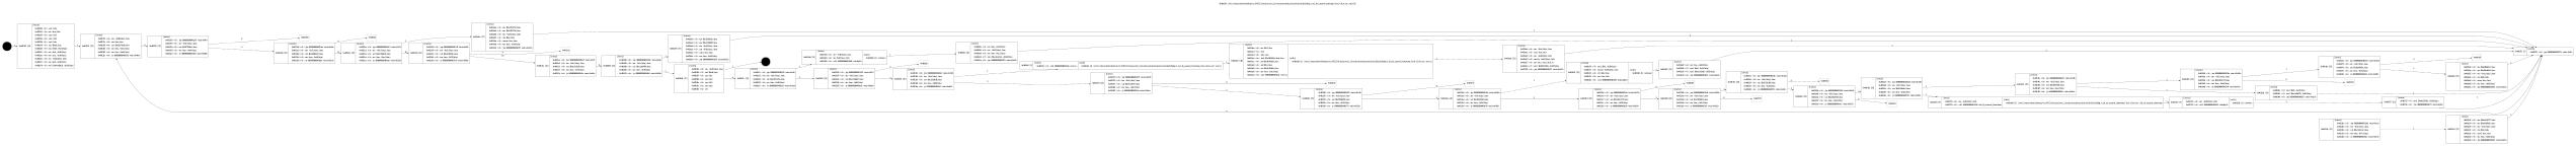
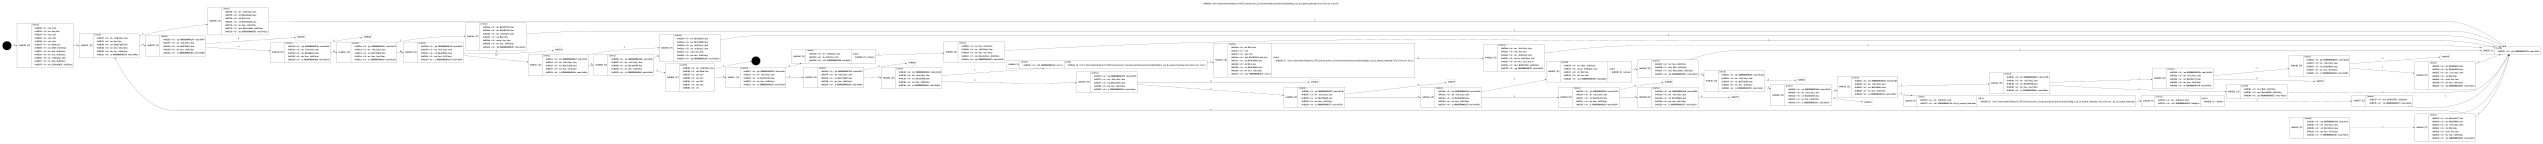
  digraph {
    fontname="IBM Plex Mono"
    label="0x401250 (/mnt/c/Users/mathe/Desktop/tcc/POCII/binaries/extr_linuxdriversnetwirelessinteliwlwififwdbg.h_iwl_fw_suspend_timestamp_Final-ollvm.out::main(0))"
    labelloc=t
    rankdir=LR
    node [fontname="IBM Plex Mono" shape=record]
    edge [fontname="IBM Plex Mono"]
    Entry [fillcolor=black height=0.3 shape=circle style=filled width=0.3]
    n2 [label="{\n     0x401250 [43]\l\n     | [instrs]\l\n     &nbsp;&nbsp;0x401250 \<+1\>: push %rbp\l\n     &nbsp;&nbsp;0x401251 \<+3\>: mov %rsp,%rbp\l\n     &nbsp;&nbsp;0x401254 \<+2\>: push %r15\l\n     &nbsp;&nbsp;0x401256 \<+2\>: push %r14\l\n     &nbsp;&nbsp;0x401258 \<+1\>: push %rbx\l\n     &nbsp;&nbsp;0x401259 \<+7\>: sub $0xb8,%rsp\l\n     &nbsp;&nbsp;0x401260 \<+7\>: movl $0x0,-0x24(%rbp)\l\n     &nbsp;&nbsp;0x401267 \<+3\>: mov %edi,-0x28(%rbp)\l\n     &nbsp;&nbsp;0x40126a \<+4\>: mov %rsi,-0x30(%rbp)\l\n     &nbsp;&nbsp;0x40126e \<+3\>: mov -0x28(%rbp),%edi\l\n     &nbsp;&nbsp;0x401271 \<+3\>: mov %edi,-0x20(%rbp)\l\n     &nbsp;&nbsp;0x401274 \<+7\>: movl $0x9c4f8e32,-0x58(%rbp)\l\n  }"]
    n3 [label="{\n     0x40127b [23]\l\n     | [instrs]\l\n     &nbsp;&nbsp;0x40127b \<+3\>: mov -0x58(%rbp),%eax\l\n     &nbsp;&nbsp;0x40127e \<+2\>: mov %eax,%ecx\l\n     &nbsp;&nbsp;0x401280 \<+6\>: sub $0x8127fa89,%ecx\l\n     &nbsp;&nbsp;0x401286 \<+3\>: mov %eax,-0x5c(%rbp)\l\n     &nbsp;&nbsp;0x401289 \<+3\>: mov %ecx,-0x60(%rbp)\l\n     &nbsp;&nbsp;0x40128c \<+6\>: je 0000000000401706 \<main+0x4b6\>\l\n  }"]
+   n4 [label="{\n     0x401706 [31]\l\n     | [instrs]\l\n     &nbsp;&nbsp;0x401706 \<+3\>: mov -0x44(%rbp),%eax\l\n     &nbsp;&nbsp;0x401709 \<+5\>: add $0xbe56fa02,%eax\l\n     &nbsp;&nbsp;0x40170e \<+3\>: add $0x1,%eax\l\n     &nbsp;&nbsp;0x401711 \<+5\>: sub $0xbe56fa02,%eax\l\n     &nbsp;&nbsp;0x401716 \<+3\>: mov %eax,-0x44(%rbp)\l\n     &nbsp;&nbsp;0x401719 \<+7\>: movl $0xbc5c56d0,-0x58(%rbp)\l\n     &nbsp;&nbsp;0x401720 \<+5\>: jmp 0000000000401871 \<main+0x621\>\l\n  }"]
    n5 [label="{\n     0x401292 [22]\l\n     | [instrs]\l\n     &nbsp;&nbsp;0x401292 \<+5\>: jmp 0000000000401297 \<main+0x47\>\l\n     &nbsp;&nbsp;0x401297 \<+3\>: mov -0x5c(%rbp),%eax\l\n     &nbsp;&nbsp;0x40129a \<+5\>: sub $0x87790dcd,%eax\l\n     &nbsp;&nbsp;0x40129f \<+3\>: mov %eax,-0x64(%rbp)\l\n     &nbsp;&nbsp;0x4012a2 \<+6\>: je 0000000000401555 \<main+0x305\>\l\n  }"]
    n6 [label="{\n     0x401871 [5]\l\n     | [instrs]\l\n     &nbsp;&nbsp;0x401871 \<+5\>: jmp 000000000040127b \<main+0x2b\>\l\n  }"]
    n7 [label="{\n     0x401555\l\n  }" style=dashed]
    n8 [label="{\n     0x4012a8 [22]\l\n     | [instrs]\l\n     &nbsp;&nbsp;0x4012a8 \<+5\>: jmp 00000000004012ad \<main+0x5d\>\l\n     &nbsp;&nbsp;0x4012ad \<+3\>: mov -0x5c(%rbp),%eax\l\n     &nbsp;&nbsp;0x4012b0 \<+5\>: sub $0x8d8641b1,%eax\l\n     &nbsp;&nbsp;0x4012b5 \<+3\>: mov %eax,-0x68(%rbp)\l\n     &nbsp;&nbsp;0x4012b8 \<+6\>: je 000000000040181d \<main+0x5cd\>\l\n  }"]
    n9 [label="{\n     0x40181d\l\n  }" style=dashed]
    n10 [label="{\n     0x4012be [22]\l\n     | [instrs]\l\n     &nbsp;&nbsp;0x4012be \<+5\>: jmp 00000000004012c3 \<main+0x73\>\l\n     &nbsp;&nbsp;0x4012c3 \<+3\>: mov -0x5c(%rbp),%eax\l\n     &nbsp;&nbsp;0x4012c6 \<+5\>: sub $0x9c4f8e32,%eax\l\n     &nbsp;&nbsp;0x4012cb \<+3\>: mov %eax,-0x6c(%rbp)\l\n     &nbsp;&nbsp;0x4012ce \<+6\>: je 00000000004014aa \<main+0x25a\>\l\n  }"]
    Exit [fillcolor=black height=0.3 peripheries=2 shape=circle style=filled width=0.3]
    n12 [label="{\n     0x4014aa [27]\l\n     | [instrs]\l\n     &nbsp;&nbsp;0x4014aa \<+5\>: mov $0xc87e37b4,%eax\l\n     &nbsp;&nbsp;0x4014af \<+5\>: mov $0x2d521760,%ecx\l\n     &nbsp;&nbsp;0x4014b4 \<+3\>: mov -0x20(%rbp),%edx\l\n     &nbsp;&nbsp;0x4014b7 \<+3\>: cmp $0x2,%edx\l\n     &nbsp;&nbsp;0x4014ba \<+3\>: cmovne %ecx,%eax\l\n     &nbsp;&nbsp;0x4014bd \<+3\>: mov %eax,-0x58(%rbp)\l\n     &nbsp;&nbsp;0x4014c0 \<+5\>: jmp 0000000000401871 \<main+0x621\>\l\n  }"]
    n13 [label="{\n     0x4012d4 [22]\l\n     | [instrs]\l\n     &nbsp;&nbsp;0x4012d4 \<+5\>: jmp 00000000004012d9 \<main+0x89\>\l\n     &nbsp;&nbsp;0x4012d9 \<+3\>: mov -0x5c(%rbp),%eax\l\n     &nbsp;&nbsp;0x4012dc \<+5\>: sub $0xa233f35e,%eax\l\n     &nbsp;&nbsp;0x4012e1 \<+3\>: mov %eax,-0x70(%rbp)\l\n     &nbsp;&nbsp;0x4012e4 \<+6\>: je 00000000004017de \<main+0x58e\>\l\n  }"]
    n14 [label="{\n     0x401737 [12]\l\n     | [instrs]\l\n     &nbsp;&nbsp;0x401737 \<+7\>: movl $0x4b537505,-0x58(%rbp)\l\n     &nbsp;&nbsp;0x40173e \<+5\>: jmp 0000000000401871 \<main+0x621\>\l\n  }"]
    n15 [label="{\n     0x4017de\l\n  }" style=dashed]
    n16 [label="{\n     0x4012ea [22]\l\n     | [instrs]\l\n     &nbsp;&nbsp;0x4012ea \<+5\>: jmp 00000000004012ef \<main+0x9f\>\l\n     &nbsp;&nbsp;0x4012ef \<+3\>: mov -0x5c(%rbp),%eax\l\n     &nbsp;&nbsp;0x4012f2 \<+5\>: sub $0xbc5c56d0,%eax\l\n     &nbsp;&nbsp;0x4012f7 \<+3\>: mov %eax,-0x74(%rbp)\l\n     &nbsp;&nbsp;0x4012fa \<+6\>: je 000000000040169e \<main+0x44e\>\l\n  }"]
    n17 [label="{\n     0x40172e [9]\l\n     | [instrs]\l\n     &nbsp;&nbsp;0x40172e \<+4\>: mov -0x40(%rbp),%rdi\l\n     &nbsp;&nbsp;0x401732 \<+5\>: call 0000000000401030 \<free@plt\>\l\n     | [calls]\l\n     &nbsp;&nbsp;0x401030 \{1\} (unknown)\l\n  }"]
    n18 [label="{\n     0x40169e [27]\l\n     | [instrs]\l\n     &nbsp;&nbsp;0x40169e \<+5\>: mov $0x376f8efd,%eax\l\n     &nbsp;&nbsp;0x4016a3 \<+5\>: mov $0xcf2e00f8,%ecx\l\n     &nbsp;&nbsp;0x4016a8 \<+3\>: mov -0x44(%rbp),%edx\l\n     &nbsp;&nbsp;0x4016ab \<+3\>: cmp -0x38(%rbp),%edx\l\n     &nbsp;&nbsp;0x4016ae \<+3\>: cmovl %ecx,%eax\l\n     &nbsp;&nbsp;0x4016b1 \<+3\>: mov %eax,-0x58(%rbp)\l\n     &nbsp;&nbsp;0x4016b4 \<+5\>: jmp 0000000000401871 \<main+0x621\>\l\n  }"]
    n19 [label="{\n     0x401300 [22]\l\n     | [instrs]\l\n     &nbsp;&nbsp;0x401300 \<+5\>: jmp 0000000000401305 \<main+0xb5\>\l\n     &nbsp;&nbsp;0x401305 \<+3\>: mov -0x5c(%rbp),%eax\l\n     &nbsp;&nbsp;0x401308 \<+5\>: sub $0xc1a8d478,%eax\l\n     &nbsp;&nbsp;0x40130d \<+3\>: mov %eax,-0x78(%rbp)\l\n     &nbsp;&nbsp;0x401310 \<+6\>: je 000000000040184d \<main+0x5fd\>\l\n  }"]
    n20 [label="{\n     0x4016e6 [32]\l\n     | [instrs]\l\n     &nbsp;&nbsp;0x4016e6 \<+6\>: mov -0xbc(%rbp),%ecx\l\n     &nbsp;&nbsp;0x4016ec \<+3\>: imul %eax,%ecx\l\n     &nbsp;&nbsp;0x4016ef \<+4\>: mov -0x40(%rbp),%rsi\l\n     &nbsp;&nbsp;0x4016f3 \<+4\>: movslq -0x44(%rbp),%rdi\l\n     &nbsp;&nbsp;0x4016f7 \<+3\>: mov %ecx,(%rsi,%rdi,4)\l\n     &nbsp;&nbsp;0x4016fa \<+7\>: movl $0x8127fa89,-0x58(%rbp)\l\n     &nbsp;&nbsp;0x401701 \<+5\>: jmp 0000000000401871 \<main+0x621\>\l\n  }"]
    n21 [label="{\n     0x40184d [17]\l\n     | [instrs]\l\n     &nbsp;&nbsp;0x40184d \<+3\>: mov -0x24(%rbp),%eax\l\n     &nbsp;&nbsp;0x401850 \<+7\>: add $0xb8,%rsp\l\n     &nbsp;&nbsp;0x401857 \<+1\>: pop %rbx\l\n     &nbsp;&nbsp;0x401858 \<+2\>: pop %r14\l\n     &nbsp;&nbsp;0x40185a \<+2\>: pop %r15\l\n     &nbsp;&nbsp;0x40185c \<+1\>: pop %rbp\l\n     &nbsp;&nbsp;0x40185d \<+1\>: ret\l\n  }"]
    n22 [label="{\n     0x4016be [40]\l\n     | [instrs]\l\n     &nbsp;&nbsp;0x4016be \<+5\>: mov $0x2,%ecx\l\n     &nbsp;&nbsp;0x4016c3 \<+1\>: cltd\l\n     &nbsp;&nbsp;0x4016c4 \<+2\>: idiv %ecx\l\n     &nbsp;&nbsp;0x4016c6 \<+6\>: imul $0xfffffffe,%edx,%ecx\l\n     &nbsp;&nbsp;0x4016cc \<+6\>: add $0x4bf9563e,%ecx\l\n     &nbsp;&nbsp;0x4016d2 \<+3\>: add $0x1,%ecx\l\n     &nbsp;&nbsp;0x4016d5 \<+6\>: sub $0x4bf9563e,%ecx\l\n     &nbsp;&nbsp;0x4016db \<+6\>: mov %ecx,-0xbc(%rbp)\l\n     &nbsp;&nbsp;0x4016e1 \<+5\>: call 0000000000401160 \<next_i\>\l\n     | [calls]\l\n     &nbsp;&nbsp;0x401160 \{1\} (/mnt/c/Users/mathe/Desktop/tcc/POCII/binaries/extr_linuxdriversnetwirelessinteliwlwififwdbg.h_iwl_fw_suspend_timestamp_Final-ollvm.out::next_i)\l\n  }"]
    n23 [label="{\n     0x40132c [22]\l\n     | [instrs]\l\n     &nbsp;&nbsp;0x40132c \<+5\>: jmp 0000000000401331 \<main+0xe1\>\l\n     &nbsp;&nbsp;0x401331 \<+3\>: mov -0x5c(%rbp),%eax\l\n     &nbsp;&nbsp;0x401334 \<+5\>: sub $0xc87e37b4,%eax\l\n     &nbsp;&nbsp;0x401339 \<+3\>: mov %eax,-0x80(%rbp)\l\n     &nbsp;&nbsp;0x40133c \<+6\>: je 00000000004015fd \<main+0x3ad\>\l\n  }"]
    n24 [label="{\n     0x401316 [22]\l\n     | [instrs]\l\n     &nbsp;&nbsp;0x401316 \<+5\>: jmp 000000000040131b \<main+0xcb\>\l\n     &nbsp;&nbsp;0x40131b \<+3\>: mov -0x5c(%rbp),%eax\l\n     &nbsp;&nbsp;0x40131e \<+5\>: sub $0xc3a12ca2,%eax\l\n     &nbsp;&nbsp;0x401323 \<+3\>: mov %eax,-0x7c(%rbp)\l\n     &nbsp;&nbsp;0x401326 \<+6\>: je 000000000040161f \<main+0x3cf\>\l\n  }"]
    n25 [label="{\n     0x40161f [27]\l\n     | [instrs]\l\n     &nbsp;&nbsp;0x40161f \<+5\>: mov $0xeb2c8737,%eax\l\n     &nbsp;&nbsp;0x401624 \<+5\>: mov $0x56459b8c,%ecx\l\n     &nbsp;&nbsp;0x401629 \<+3\>: mov -0x1c(%rbp),%edx\l\n     &nbsp;&nbsp;0x40162c \<+3\>: cmp $0x1,%edx\l\n     &nbsp;&nbsp;0x40162f \<+3\>: cmovl %ecx,%eax\l\n     &nbsp;&nbsp;0x401632 \<+3\>: mov %eax,-0x58(%rbp)\l\n     &nbsp;&nbsp;0x401635 \<+5\>: jmp 0000000000401871 \<main+0x621\>\l\n  }"]
    n26 [label="{\n     0x401687 [23]\l\n     | [instrs]\l\n     &nbsp;&nbsp;0x401687 \<+4\>: mov %rax,-0x40(%rbp)\l\n     &nbsp;&nbsp;0x40168b \<+7\>: movl $0x0,-0x44(%rbp)\l\n     &nbsp;&nbsp;0x401692 \<+7\>: movl $0xbc5c56d0,-0x58(%rbp)\l\n     &nbsp;&nbsp;0x401699 \<+5\>: jmp 0000000000401871 \<main+0x621\>\l\n  }"]
    n27 [label="{\n     0x4015fd [13]\l\n     | [instrs]\l\n     &nbsp;&nbsp;0x4015fd \<+4\>: mov -0x30(%rbp),%rax\l\n     &nbsp;&nbsp;0x401601 \<+4\>: mov 0x8(%rax),%rdi\l\n     &nbsp;&nbsp;0x401605 \<+5\>: call 0000000000401060 \<atoi@plt\>\l\n     | [calls]\l\n     &nbsp;&nbsp;0x401060 \{1\} (unknown)\l\n  }"]
    n28 [label="{\n     0x401342 [25]\l\n     | [instrs]\l\n     &nbsp;&nbsp;0x401342 \<+5\>: jmp 0000000000401347 \<main+0xf7\>\l\n     &nbsp;&nbsp;0x401347 \<+3\>: mov -0x5c(%rbp),%eax\l\n     &nbsp;&nbsp;0x40134a \<+5\>: sub $0xcc26d867,%eax\l\n     &nbsp;&nbsp;0x40134f \<+6\>: mov %eax,-0x84(%rbp)\l\n     &nbsp;&nbsp;0x401355 \<+6\>: je 000000000040185e \<main+0x60e\>\l\n  }"]
    n29 [label="{\n     0x401487\l\n  }" style=dashed]
    n30 [label="{\n     0x40160a [21]\l\n     | [instrs]\l\n     &nbsp;&nbsp;0x40160a \<+3\>: mov %eax,-0x34(%rbp)\l\n     &nbsp;&nbsp;0x40160d \<+3\>: mov -0x34(%rbp),%eax\l\n     &nbsp;&nbsp;0x401610 \<+3\>: mov %eax,-0x1c(%rbp)\l\n     &nbsp;&nbsp;0x401613 \<+7\>: movl $0xc3a12ca2,-0x58(%rbp)\l\n     &nbsp;&nbsp;0x40161a \<+5\>: jmp 0000000000401871 \<main+0x621\>\l\n  }"]
    n31 [label="{\n     0x40185e\l\n  }" style=dashed]
    n32 [label="{\n     0x40135b [25]\l\n     | [instrs]\l\n     &nbsp;&nbsp;0x40135b \<+5\>: jmp 0000000000401360 \<main+0x110\>\l\n     &nbsp;&nbsp;0x401360 \<+3\>: mov -0x5c(%rbp),%eax\l\n     &nbsp;&nbsp;0x401363 \<+5\>: sub $0xcf2e00f8,%eax\l\n     &nbsp;&nbsp;0x401368 \<+6\>: mov %eax,-0x88(%rbp)\l\n     &nbsp;&nbsp;0x40136e \<+6\>: je 00000000004016b9 \<main+0x469\>\l\n  }"]
    n33 [label="{\n     0x401655 [27]\l\n     | [instrs]\l\n     &nbsp;&nbsp;0x401655 \<+5\>: mov $0x8d8641b1,%eax\l\n     &nbsp;&nbsp;0x40165a \<+5\>: mov $0xf66dbf6d,%ecx\l\n     &nbsp;&nbsp;0x40165f \<+3\>: mov -0x1c(%rbp),%edx\l\n     &nbsp;&nbsp;0x401662 \<+3\>: cmp $0x0,%edx\l\n     &nbsp;&nbsp;0x401665 \<+3\>: cmove %ecx,%eax\l\n     &nbsp;&nbsp;0x401668 \<+3\>: mov %eax,-0x58(%rbp)\l\n     &nbsp;&nbsp;0x40166b \<+5\>: jmp 0000000000401871 \<main+0x621\>\l\n  }"]
    n34 [label="{\n     0x4016b9 [5]\l\n     | [instrs]\l\n     &nbsp;&nbsp;0x4016b9 \<+5\>: call 0000000000401160 \<next_i\>\l\n     | [calls]\l\n     &nbsp;&nbsp;0x401160 \{1\} (/mnt/c/Users/mathe/Desktop/tcc/POCII/binaries/extr_linuxdriversnetwirelessinteliwlwififwdbg.h_iwl_fw_suspend_timestamp_Final-ollvm.out::next_i)\l\n  }"]
    n35 [label="{\n     0x401374 [25]\l\n     | [instrs]\l\n     &nbsp;&nbsp;0x401374 \<+5\>: jmp 0000000000401379 \<main+0x129\>\l\n     &nbsp;&nbsp;0x401379 \<+3\>: mov -0x5c(%rbp),%eax\l\n     &nbsp;&nbsp;0x40137c \<+5\>: sub $0xeb2c8737,%eax\l\n     &nbsp;&nbsp;0x401381 \<+6\>: mov %eax,-0x8c(%rbp)\l\n     &nbsp;&nbsp;0x401387 \<+6\>: je 000000000040163a \<main+0x3ea\>\l\n  }"]
    n36 [label="{\n     0x40146e [25]\l\n     | [instrs]\l\n     &nbsp;&nbsp;0x40146e \<+5\>: jmp 0000000000401473 \<main+0x223\>\l\n     &nbsp;&nbsp;0x401473 \<+3\>: mov -0x5c(%rbp),%eax\l\n     &nbsp;&nbsp;0x401476 \<+5\>: sub $0x56459b8c,%eax\l\n     &nbsp;&nbsp;0x40147b \<+6\>: mov %eax,-0xb4(%rbp)\l\n     &nbsp;&nbsp;0x401481 \<+6\>: je 0000000000401655 \<main+0x405\>\l\n  }"]
    n37 [label="{\n     0x40163a\l\n  }" style=dashed]
    n38 [label="{\n     0x40138d [25]\l\n     | [instrs]\l\n     &nbsp;&nbsp;0x40138d \<+5\>: jmp 0000000000401392 \<main+0x142\>\l\n     &nbsp;&nbsp;0x401392 \<+3\>: mov -0x5c(%rbp),%eax\l\n     &nbsp;&nbsp;0x401395 \<+5\>: sub $0xf31868f4,%eax\l\n     &nbsp;&nbsp;0x40139a \<+6\>: mov %eax,-0x90(%rbp)\l\n     &nbsp;&nbsp;0x4013a0 \<+6\>: je 0000000000401771 \<main+0x521\>\l\n  }"]
    n39 [label="{\n     0x401743\l\n  }" style=dashed]
    n40 [label="{\n     0x401771\l\n  }" style=dashed]
    n41 [label="{\n     0x4013a6 [25]\l\n     | [instrs]\l\n     &nbsp;&nbsp;0x4013a6 \<+5\>: jmp 00000000004013ab \<main+0x15b\>\l\n     &nbsp;&nbsp;0x4013ab \<+3\>: mov -0x5c(%rbp),%eax\l\n     &nbsp;&nbsp;0x4013ae \<+5\>: sub $0xf66dbf6d,%eax\l\n     &nbsp;&nbsp;0x4013b3 \<+6\>: mov %eax,-0x94(%rbp)\l\n     &nbsp;&nbsp;0x4013b9 \<+6\>: je 0000000000401670 \<main+0x420\>\l\n  }"]
    n42 [label="{\n     0x401455 [25]\l\n     | [instrs]\l\n     &nbsp;&nbsp;0x401455 \<+5\>: jmp 000000000040145a \<main+0x20a\>\l\n     &nbsp;&nbsp;0x40145a \<+3\>: mov -0x5c(%rbp),%eax\l\n     &nbsp;&nbsp;0x40145d \<+5\>: sub $0x54110c1f,%eax\l\n     &nbsp;&nbsp;0x401462 \<+6\>: mov %eax,-0xb0(%rbp)\l\n     &nbsp;&nbsp;0x401468 \<+6\>: je 0000000000401743 \<main+0x4f3\>\l\n  }"]
    n43 [label="{\n     0x401670 [23]\l\n     | [instrs]\l\n     &nbsp;&nbsp;0x401670 \<+7\>: movl $0x1,-0x38(%rbp)\l\n     &nbsp;&nbsp;0x401677 \<+4\>: movslq -0x38(%rbp),%rax\l\n     &nbsp;&nbsp;0x40167b \<+4\>: shl $0x2,%rax\l\n     &nbsp;&nbsp;0x40167f \<+3\>: mov %rax,%rdi\l\n     &nbsp;&nbsp;0x401682 \<+5\>: call 0000000000401050 \<malloc@plt\>\l\n     | [calls]\l\n     &nbsp;&nbsp;0x401050 \{1\} (unknown)\l\n  }"]
    n44 [label="{\n     0x4013bf [25]\l\n     | [instrs]\l\n     &nbsp;&nbsp;0x4013bf \<+5\>: jmp 00000000004013c4 \<main+0x174\>\l\n     &nbsp;&nbsp;0x4013c4 \<+3\>: mov -0x5c(%rbp),%eax\l\n     &nbsp;&nbsp;0x4013c7 \<+5\>: sub $0x19a1c2b9,%eax\l\n     &nbsp;&nbsp;0x4013cc \<+6\>: mov %eax,-0x98(%rbp)\l\n     &nbsp;&nbsp;0x4013d2 \<+6\>: je 0000000000401829 \<main+0x5d9\>\l\n  }"]
    n45 [label="{\n     0x40183a [19]\l\n     | [instrs]\l\n     &nbsp;&nbsp;0x40183a \<+7\>: movl $0x0,-0x24(%rbp)\l\n     &nbsp;&nbsp;0x401841 \<+7\>: movl $0xc1a8d478,-0x58(%rbp)\l\n     &nbsp;&nbsp;0x401848 \<+5\>: jmp 0000000000401871 \<main+0x621\>\l\n  }"]
    n46 [label="{\n     0x401829\l\n  }" style=dashed]
    n47 [label="{\n     0x4013d8 [25]\l\n     | [instrs]\l\n     &nbsp;&nbsp;0x4013d8 \<+5\>: jmp 00000000004013dd \<main+0x18d\>\l\n     &nbsp;&nbsp;0x4013dd \<+3\>: mov -0x5c(%rbp),%eax\l\n     &nbsp;&nbsp;0x4013e0 \<+5\>: sub $0x1f2b60b2,%eax\l\n     &nbsp;&nbsp;0x4013e5 \<+6\>: mov %eax,-0x9c(%rbp)\l\n     &nbsp;&nbsp;0x4013eb \<+6\>: je 00000000004017ff \<main+0x5af\>\l\n  }"]
    n48 [label="{\n     0x40143c [25]\l\n     | [instrs]\l\n     &nbsp;&nbsp;0x40143c \<+5\>: jmp 0000000000401441 \<main+0x1f1\>\l\n     &nbsp;&nbsp;0x401441 \<+3\>: mov -0x5c(%rbp),%eax\l\n     &nbsp;&nbsp;0x401444 \<+5\>: sub $0x4b537505,%eax\l\n     &nbsp;&nbsp;0x401449 \<+6\>: mov %eax,-0xac(%rbp)\l\n     &nbsp;&nbsp;0x40144f \<+6\>: je 000000000040183a \<main+0x5ea\>\l\n  }"]
    n49 [label="{\n     0x4017ff\l\n  }" style=dashed]
    n50 [label="{\n     0x4013f1 [25]\l\n     | [instrs]\l\n     &nbsp;&nbsp;0x4013f1 \<+5\>: jmp 00000000004013f6 \<main+0x1a6\>\l\n     &nbsp;&nbsp;0x4013f6 \<+3\>: mov -0x5c(%rbp),%eax\l\n     &nbsp;&nbsp;0x4013f9 \<+5\>: sub $0x2723e385,%eax\l\n     &nbsp;&nbsp;0x4013fe \<+6\>: mov %eax,-0xa0(%rbp)\l\n     &nbsp;&nbsp;0x401404 \<+6\>: je 00000000004015f1 \<main+0x3a1\>\l\n  }"]
    n51 [label="{\n     0x401725 [9]\l\n     | [instrs]\l\n     &nbsp;&nbsp;0x401725 \<+4\>: mov -0x40(%rbp),%rdi\l\n     &nbsp;&nbsp;0x401729 \<+5\>: call 0000000000401240 \<iwl_fw_suspend_timestamp\>\l\n     | [calls]\l\n     &nbsp;&nbsp;0x401240 \{1\} (/mnt/c/Users/mathe/Desktop/tcc/POCII/binaries/extr_linuxdriversnetwirelessinteliwlwififwdbg.h_iwl_fw_suspend_timestamp_Final-ollvm.out::iwl_fw_suspend_timestamp)\l\n  }"]
    n52 [label="{\n     0x4015f1\l\n  }" style=dashed]
    n53 [label="{\n     0x40140a [25]\l\n     | [instrs]\l\n     &nbsp;&nbsp;0x40140a \<+5\>: jmp 000000000040140f \<main+0x1bf\>\l\n     &nbsp;&nbsp;0x40140f \<+3\>: mov -0x5c(%rbp),%eax\l\n     &nbsp;&nbsp;0x401412 \<+5\>: sub $0x2d521760,%eax\l\n     &nbsp;&nbsp;0x401417 \<+6\>: mov %eax,-0xa4(%rbp)\l\n     &nbsp;&nbsp;0x40141d \<+6\>: je 00000000004014c5 \<main+0x275\>\l\n  }"]
    n54 [label="{\n     0x401423 [25]\l\n     | [instrs]\l\n     &nbsp;&nbsp;0x401423 \<+5\>: jmp 0000000000401428 \<main+0x1d8\>\l\n     &nbsp;&nbsp;0x401428 \<+3\>: mov -0x5c(%rbp),%eax\l\n     &nbsp;&nbsp;0x40142b \<+5\>: sub $0x376f8efd,%eax\l\n     &nbsp;&nbsp;0x401430 \<+6\>: mov %eax,-0xa8(%rbp)\l\n     &nbsp;&nbsp;0x401436 \<+6\>: je 0000000000401725 \<main+0x4d5\>\l\n  }"]
    n55 [label="{\n     0x4014c5\l\n  }" style=dashed]
    Entry -> n2 [label=" 1"]
    n2 -> n3 [label=" 1"]
+   n3 -> n4 [label=" 1"]
    n3 -> n5 [label=" 11"]
+   n4 -> n6 [label=" 1"]
    n5 -> n7 [label=" 0"]
    n5 -> n8 [label=" 11"]
    n6 -> n3 [label=" 11"]
    n8 -> n9 [label=" 0"]
    n8 -> n10 [label=" 11"]
    n10 -> n12 [label=" 1"]
    n10 -> n13 [label=" 10"]
    n12 -> n6 [label=" 1"]
    n13 -> n15 [label=" 0"]
    n13 -> n16 [label=" 10"]
    n14 -> n6 [label=" 1"]
+   n16 -> n18 [label=" 2"]
    n16 -> n19 [label=" 8"]
    n17 -> n14 [label=" 1"]
    n18 -> n6 [label=" 2"]
    n19 -> n18 [label=" 7"]
    n19 -> n21 [label=" 1"]
    n20 -> n6 [label=" 1"]
    n21 -> Exit [label=" 1"]
    n21 -> n23 [label=" 6"]
    n22 -> n20 [label=" 1"]
    n23 -> n27 [label=" 1"]
    n23 -> n28 [label=" 5"]
    n24 -> n25 [label=" 1"]
    n25 -> n6 [label=" 1"]
    n26 -> n6 [label=" 1"]
    n27 -> n30 [label=" 1"]
    n28 -> n31 [label=" 0"]
    n28 -> n32 [label=" 5"]
    n30 -> n6 [label=" 1"]
    n32 -> n34 [label=" 1"]
    n32 -> n35 [label=" 4"]
    n33 -> n6 [label=" 1"]
    n34 -> n22 [label=" 1"]
    n35 -> n37 [label=" 0"]
    n35 -> n38 [label=" 4"]
    n36 -> n29 [label=" 0"]
    n36 -> n33 [label=" 1"]
    n38 -> n40 [label=" 0"]
    n38 -> n41 [label=" 4"]
    n41 -> n43 [label=" 1"]
    n41 -> n44 [label=" 3"]
    n42 -> n36 [label=" 1"]
    n42 -> n39 [label=" 0"]
    n43 -> n26 [label=" 1"]
    n44 -> n46 [label=" 0"]
    n44 -> n47 [label=" 3"]
    n45 -> n6 [label=" 1"]
    n47 -> n49 [label=" 0"]
-   n47 -> n50 [label=" 3"]
+   n26 -> n50 [label=" 3"]
    n48 -> n42 [label=" 1"]
    n48 -> n45 [label=" 1"]
    n50 -> n52 [label=" 0"]
    n50 -> n53 [label=" 3"]
    n51 -> n17 [label=" 1"]
    n53 -> n54 [label=" 3"]
    n53 -> n55 [label=" 0"]
    n54 -> n48 [label=" 2"]
    n54 -> n51 [label=" 1"]
  }
